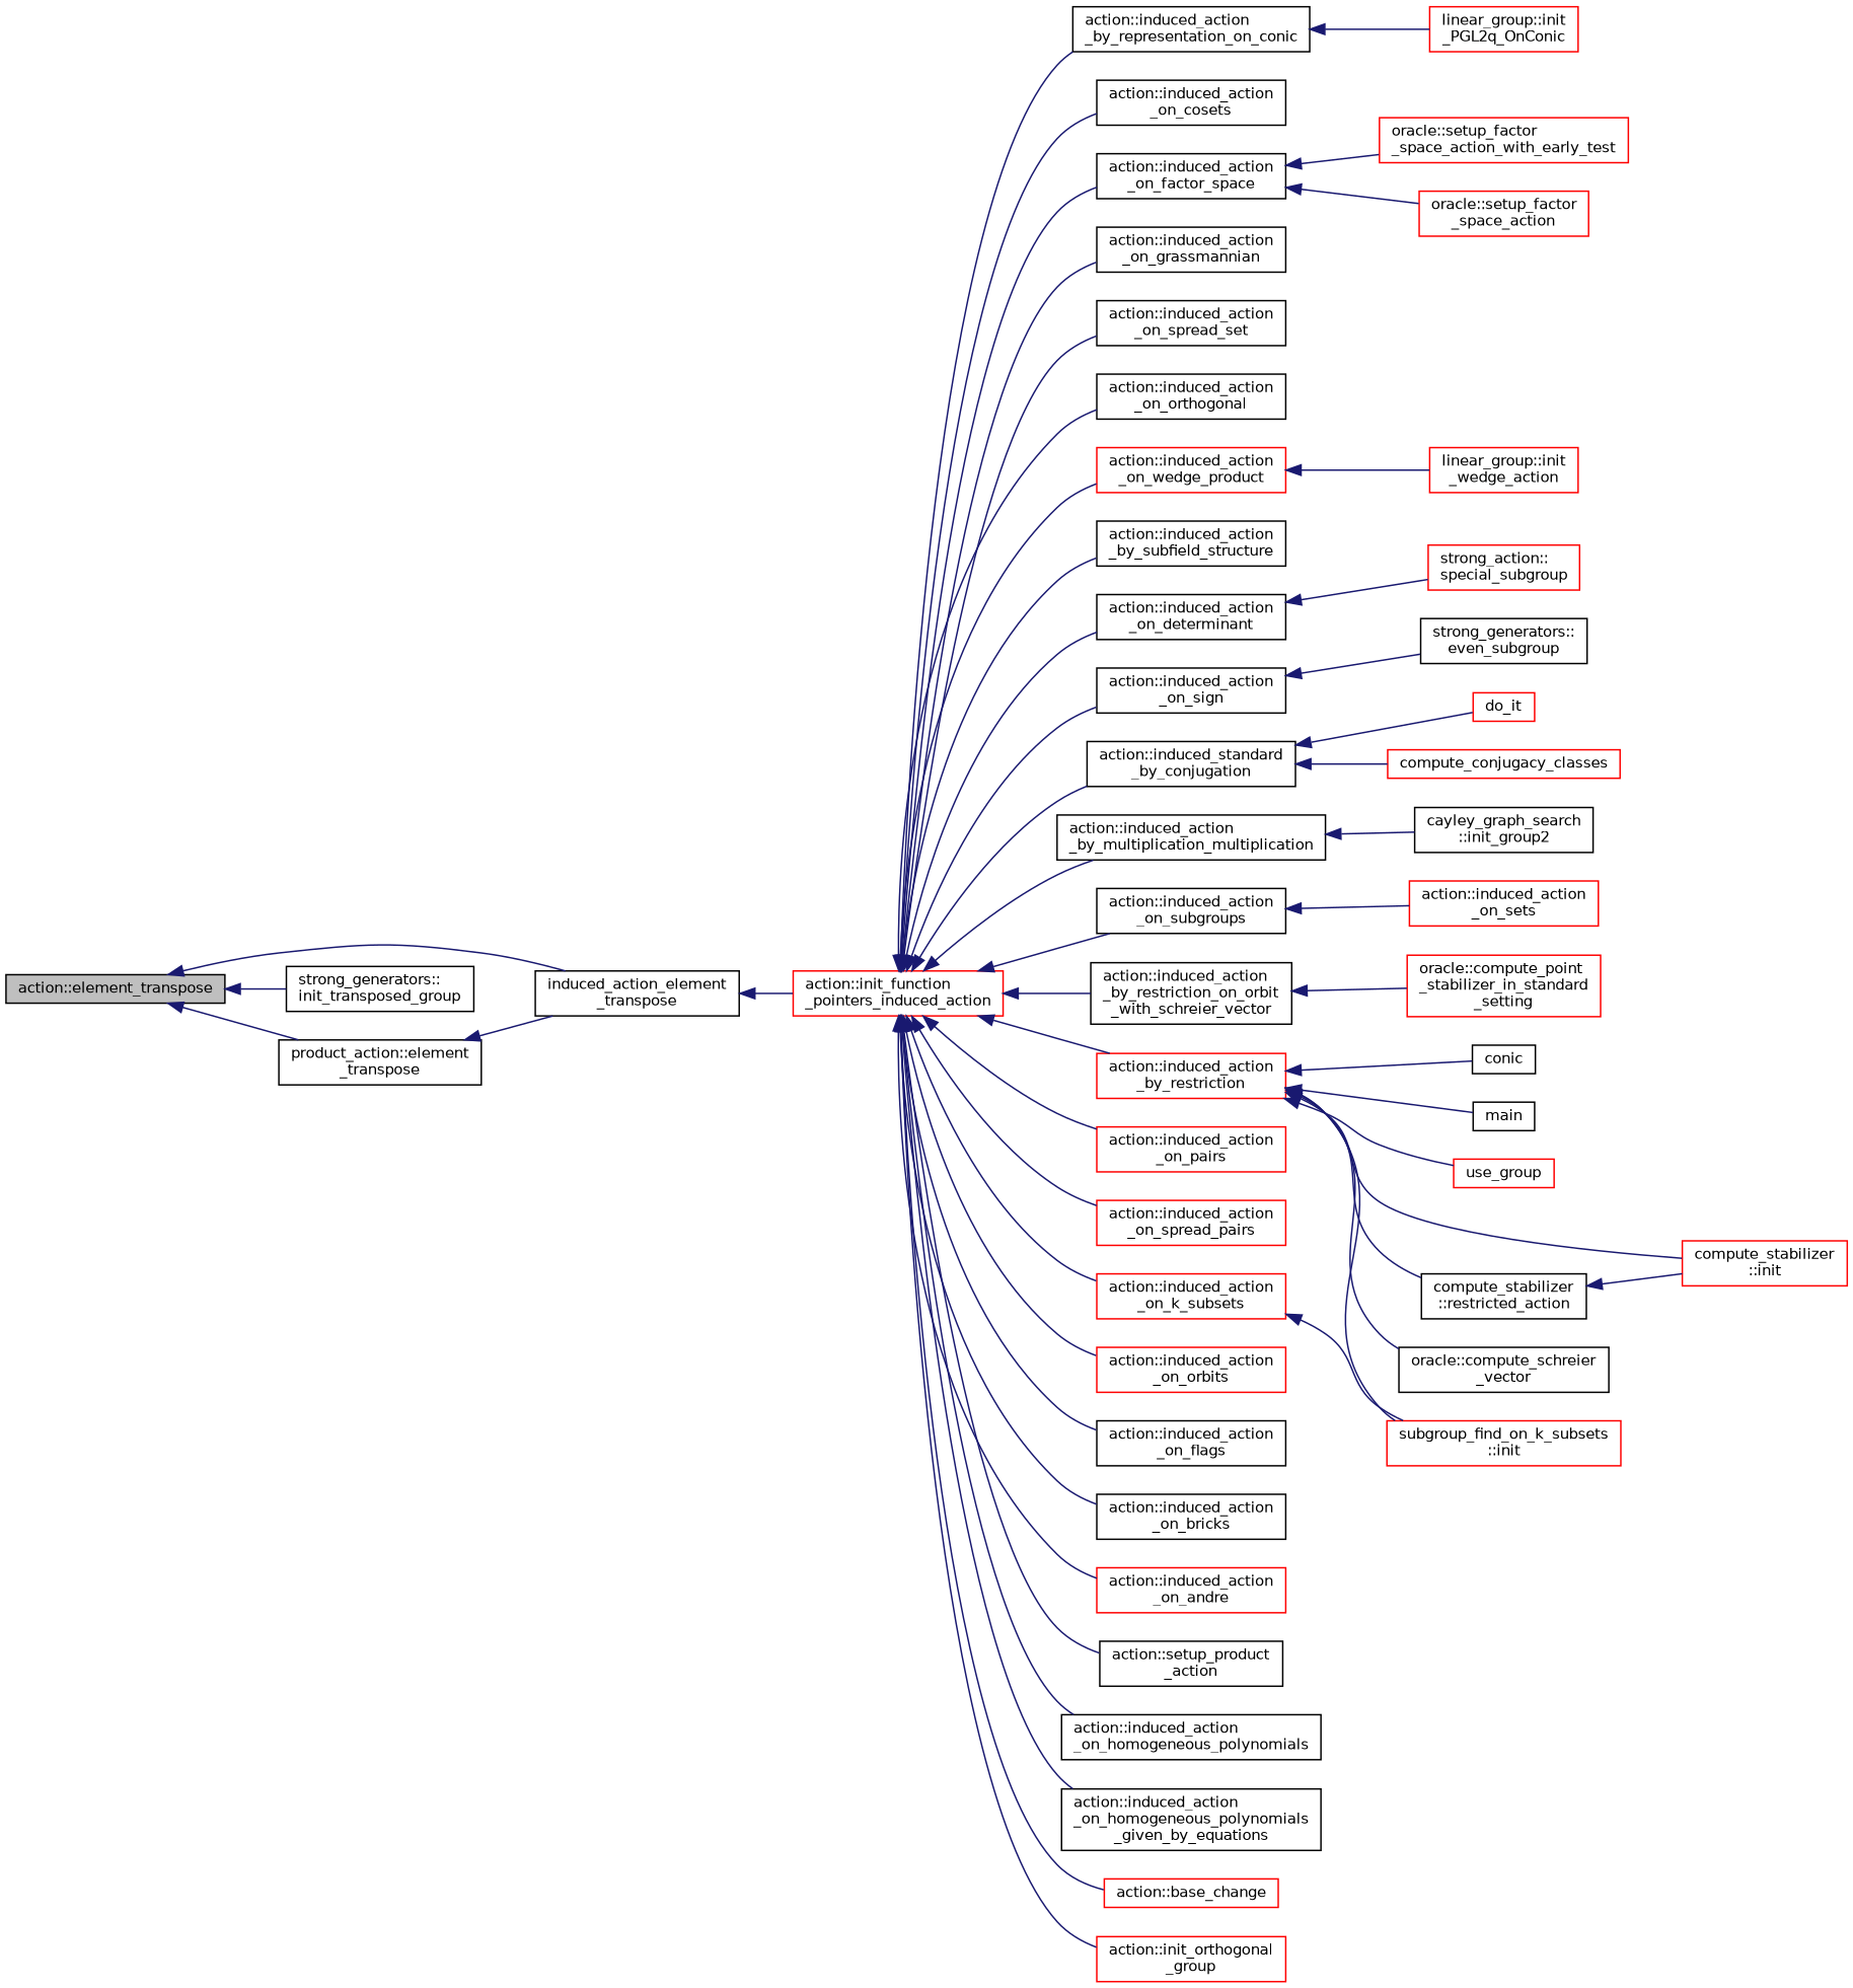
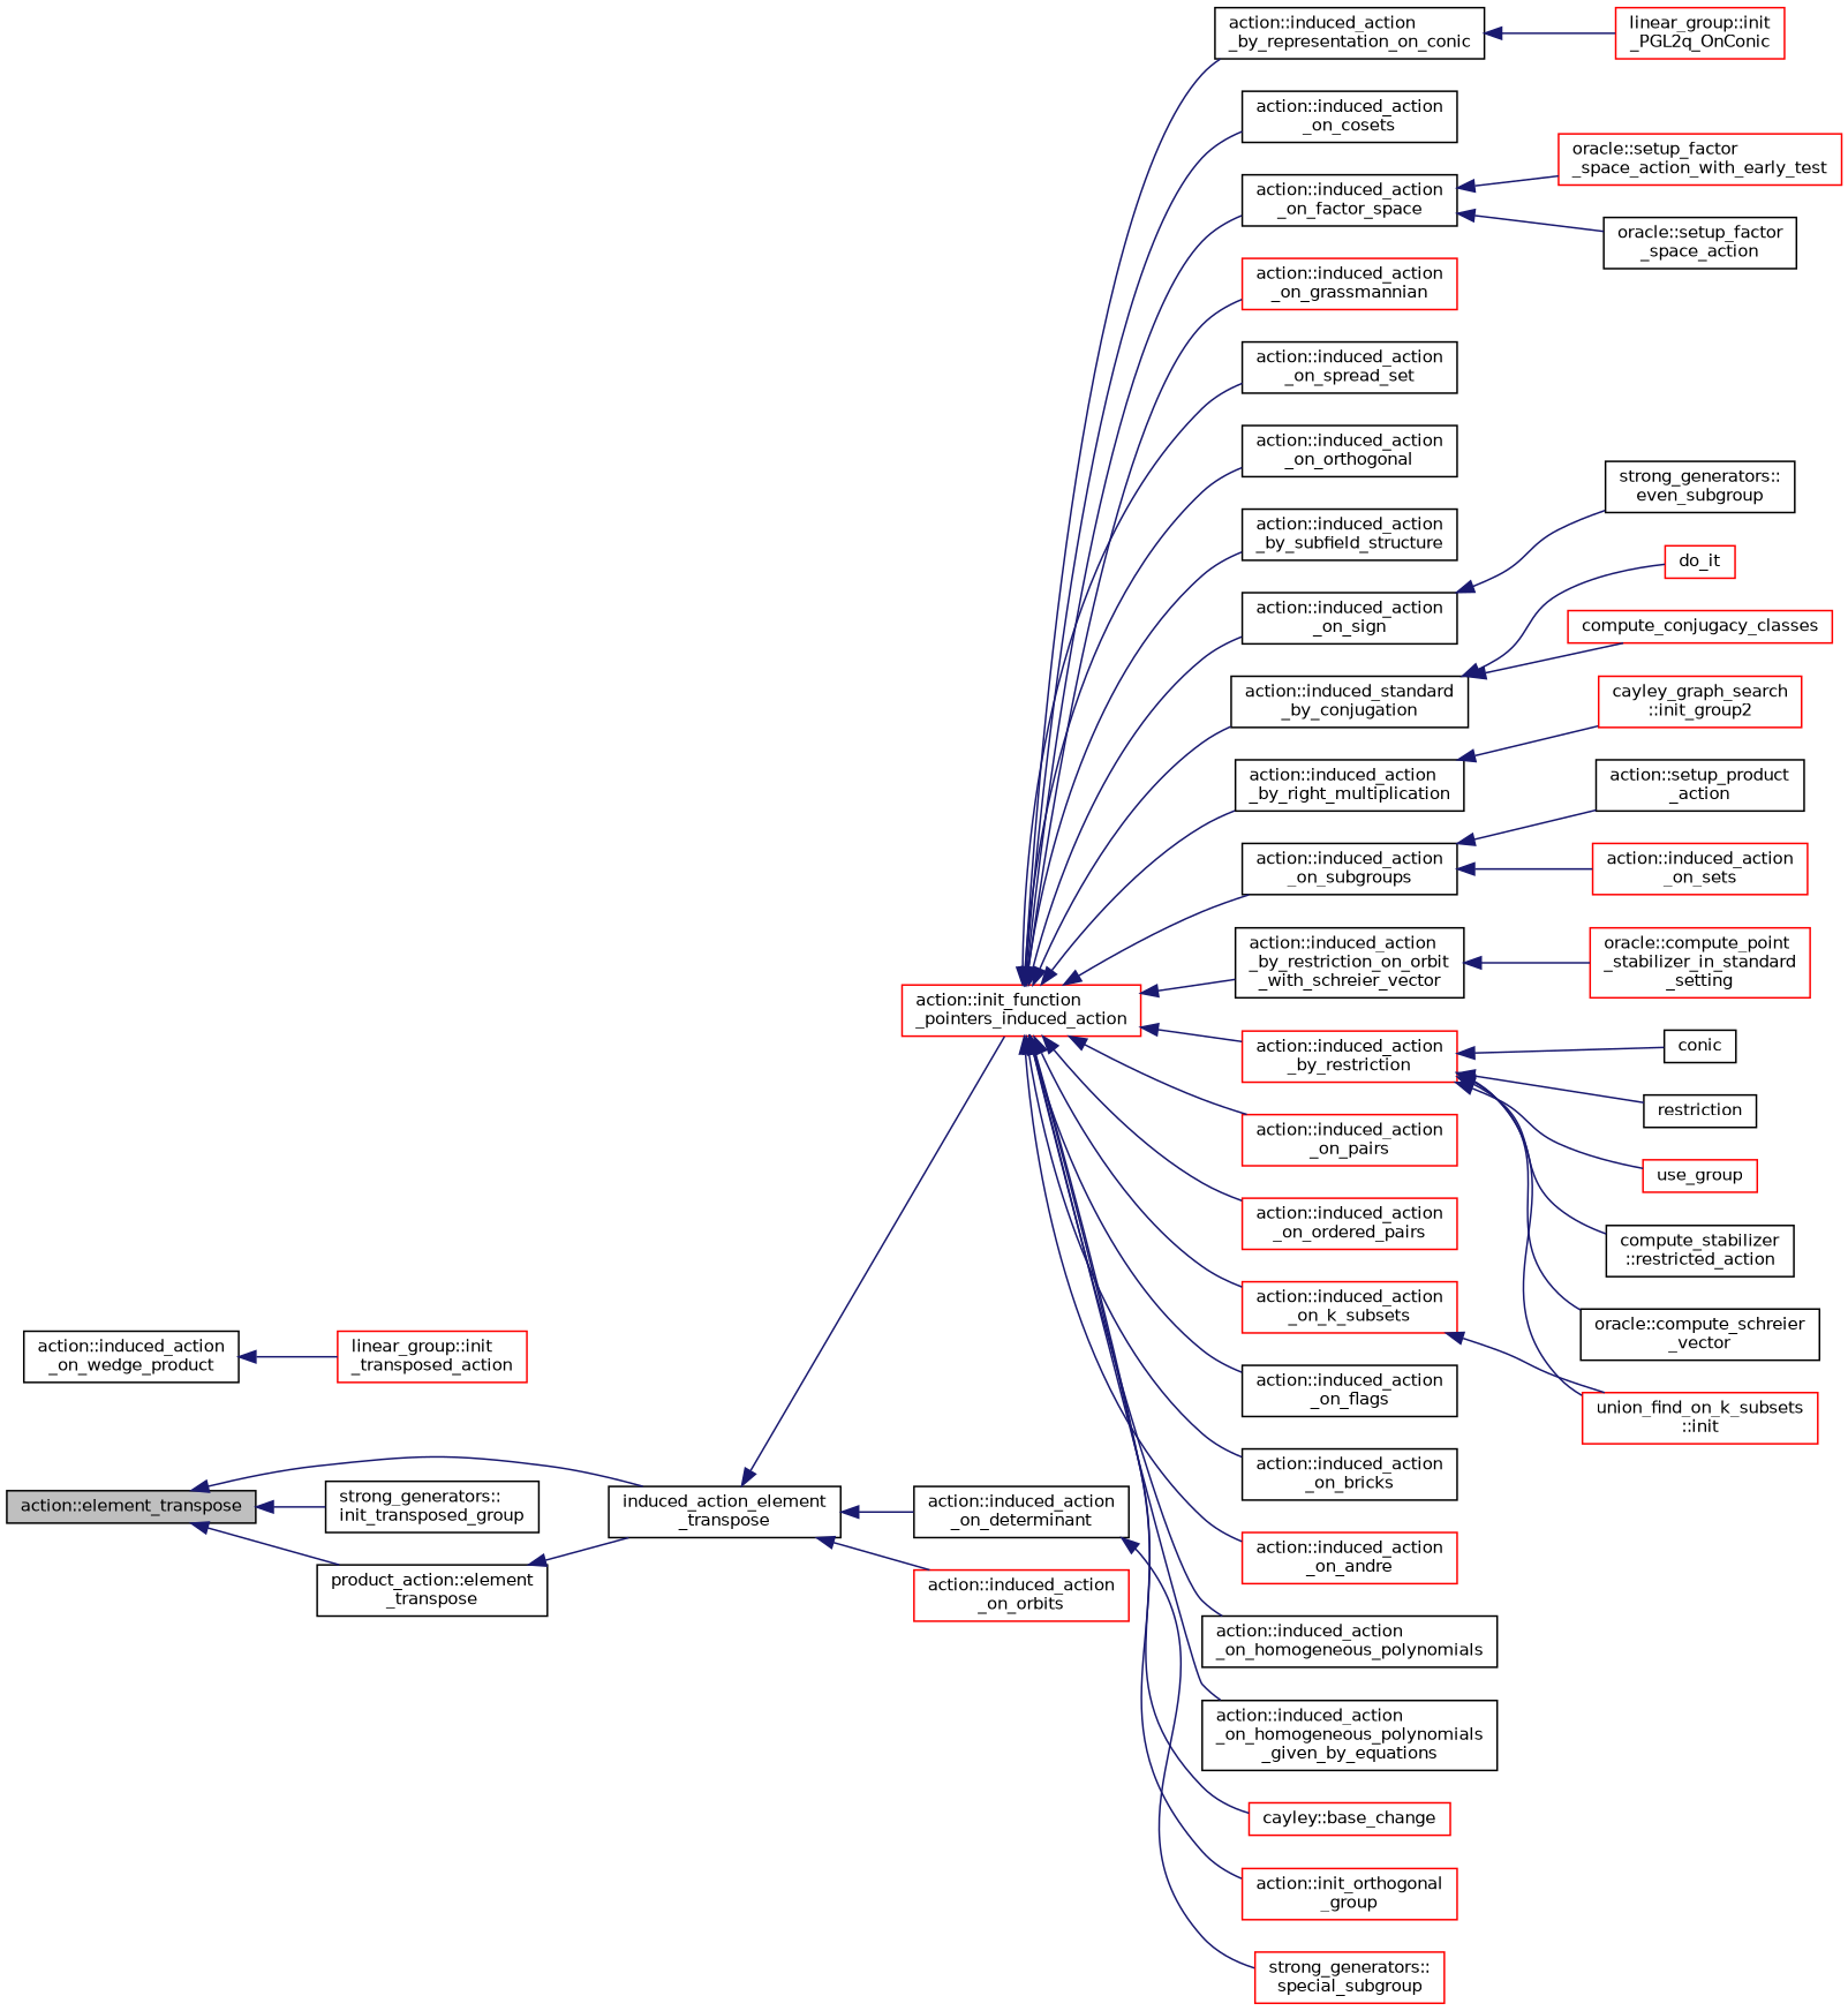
  digraph {
    rankdir=LR
    node [color=black fillcolor=white fontname=Helvetica fontsize=10 shape=record style=filled]
    edge [color=midnightblue dir=back fontname=Helvetica fontsize=10 labelfontname=Helvetica labelfontsize=10 style=solid]
    n1 [fillcolor=grey75 fontcolor=black height=0.2 label="action::element_transpose" width=0.4]
    n2 [height=0.2 label="induced_action_element\l_transpose" width=0.4]
    n3 [height=0.2 label="strong_generators::\linit_transposed_group" width=0.4]
    n4 [height=0.2 label="product_action::element\l_transpose" width=0.4]
    n5 [color=red height=0.2 label="action::init_function\l_pointers_induced_action" width=0.4]
    n6 [height=0.2 label="action::induced_action\l_by_representation_on_conic" width=0.4]
    n7 [height=0.2 label="action::induced_action\l_on_cosets" width=0.4]
    n8 [height=0.2 label="action::induced_action\l_on_factor_space" width=0.4]
-   n9 [height=0.2 label="action::induced_action\l_on_grassmannian" width=0.4]
+   n9 [color=red height=0.2 label="action::induced_action\l_on_grassmannian" width=0.4]
    n10 [height=0.2 label="action::induced_action\l_on_spread_set" width=0.4]
    n11 [height=0.2 label="action::induced_action\l_on_orthogonal" width=0.4]
-   n12 [color=red height=0.2 label="action::induced_action\l_on_wedge_product" width=0.4]
+   n12 [height=0.2 label="action::induced_action\l_on_wedge_product" width=0.4]
    n13 [height=0.2 label="action::induced_action\l_by_subfield_structure" width=0.4]
    n14 [height=0.2 label="action::induced_action\l_on_determinant" width=0.4]
    n15 [height=0.2 label="action::induced_action\l_on_sign" width=0.4]
    n16 [height=0.2 label="action::induced_standard\l_by_conjugation" width=0.4]
-   n17 [height=0.2 label="action::induced_action\l_by_multiplication_multiplication" width=0.4]
+   n17 [height=0.2 label="action::induced_action\l_by_right_multiplication" width=0.4]
    n18 [height=0.2 label="action::induced_action\l_on_subgroups" width=0.4]
    n19 [height=0.2 label="action::induced_action\l_by_restriction_on_orbit\l_with_schreier_vector" width=0.4]
    n20 [color=red height=0.2 label="action::induced_action\l_by_restriction" width=0.4]
    n21 [color=red height=0.2 label="action::induced_action\l_on_pairs" width=0.4]
-   n22 [color=red height=0.2 label="action::induced_action\l_on_spread_pairs" width=0.4]
+   n22 [color=red height=0.2 label="action::induced_action\l_on_ordered_pairs" width=0.4]
    n23 [color=red height=0.2 label="action::induced_action\l_on_k_subsets" width=0.4]
    n24 [color=red height=0.2 label="action::induced_action\l_on_orbits" width=0.4]
    n25 [height=0.2 label="action::induced_action\l_on_flags" width=0.4]
    n26 [height=0.2 label="action::induced_action\l_on_bricks" width=0.4]
    n27 [color=red height=0.2 label="action::induced_action\l_on_andre" width=0.4]
    n28 [height=0.2 label="action::setup_product\l_action" width=0.4]
    n29 [height=0.2 label="action::induced_action\l_on_homogeneous_polynomials" width=0.4]
    n30 [height=0.2 label="action::induced_action\l_on_homogeneous_polynomials\l_given_by_equations" width=0.4]
-   n31 [color=red height=0.2 label="action::base_change" width=0.4]
+   n31 [color=red height=0.2 label="cayley::base_change" width=0.4]
    n32 [color=red height=0.2 label="action::init_orthogonal\l_group" width=0.4]
    n33 [color=red height=0.2 label="linear_group::init\l_PGL2q_OnConic" width=0.4]
    n34 [color=red height=0.2 label="oracle::setup_factor\l_space_action_with_early_test" width=0.4]
-   n35 [color=red height=0.2 label="oracle::setup_factor\l_space_action" width=0.4]
-   n36 [color=red height=0.2 label="linear_group::init\l_wedge_action" width=0.4]
-   n37 [color=red height=0.2 label="strong_action::\lspecial_subgroup" width=0.4]
+   n35 [height=0.2 label="oracle::setup_factor\l_space_action" width=0.4]
+   n36 [color=red height=0.2 label="linear_group::init\l_transposed_action" width=0.4]
+   n37 [color=red height=0.2 label="strong_generators::\lspecial_subgroup" width=0.4]
    n38 [height=0.2 label="strong_generators::\leven_subgroup" width=0.4]
    n39 [color=red height=0.2 label=do_it width=0.4]
    n40 [color=red height=0.2 label=compute_conjugacy_classes width=0.4]
-   n41 [height=0.2 label="cayley_graph_search\l::init_group2" width=0.4]
+   n41 [color=red height=0.2 label="cayley_graph_search\l::init_group2" width=0.4]
    n42 [color=red height=0.2 label="action::induced_action\l_on_sets" width=0.4]
    n43 [color=red height=0.2 label="oracle::compute_point\l_stabilizer_in_standard\l_setting" width=0.4]
    n44 [height=0.2 label=conic width=0.4]
-   n45 [height=0.2 label=main width=0.4]
+   n45 [height=0.2 label=restriction width=0.4]
    n46 [color=red height=0.2 label=use_group width=0.4]
-   n47 [color=red height=0.2 label="subgroup_find_on_k_subsets\l::init" width=0.4]
-   n48 [color=red height=0.2 label="compute_stabilizer\l::init" width=0.4]
+   n47 [color=red height=0.2 label="union_find_on_k_subsets\l::init" width=0.4]
    n49 [height=0.2 label="compute_stabilizer\l::restricted_action" width=0.4]
    n50 [height=0.2 label="oracle::compute_schreier\l_vector" width=0.4]
    n1 -> n2
    n1 -> n3
    n1 -> n4
    n2 -> n5
    n4 -> n2
    n5 -> n6
    n5 -> n7
    n5 -> n8
    n5 -> n9
    n5 -> n10
    n5 -> n11
-   n5 -> n12
    n5 -> n13
-   n5 -> n14
+   n2 -> n14
    n5 -> n15
    n5 -> n16
    n5 -> n17
    n5 -> n18
    n5 -> n19
    n5 -> n20
    n5 -> n21
    n5 -> n22
    n5 -> n23
-   n5 -> n24
+   n2 -> n24
    n5 -> n25
    n5 -> n26
    n5 -> n27
-   n5 -> n28
+   n18 -> n28
    n5 -> n29
    n5 -> n30
    n5 -> n31
    n5 -> n32
    n6 -> n33
    n8 -> n34
    n8 -> n35
    n12 -> n36
    n14 -> n37
    n15 -> n38
    n16 -> n39
    n16 -> n40
    n17 -> n41
    n18 -> n42
    n19 -> n43
    n20 -> n44
    n20 -> n45
    n20 -> n46
    n20 -> n47
-   n20 -> n48
    n20 -> n49
    n20 -> n50
    n23 -> n47
-   n49 -> n48
  }
